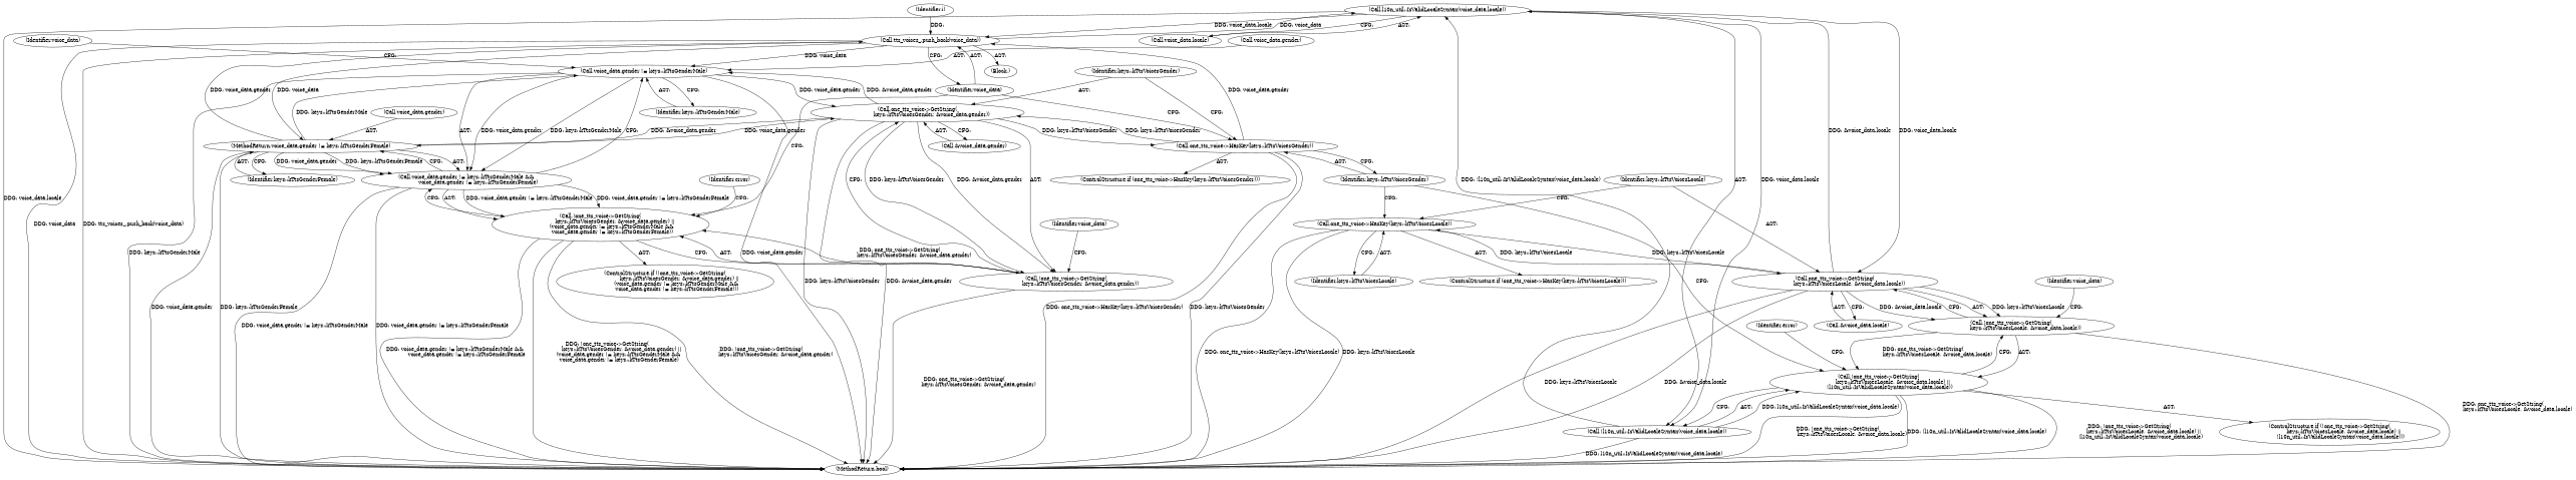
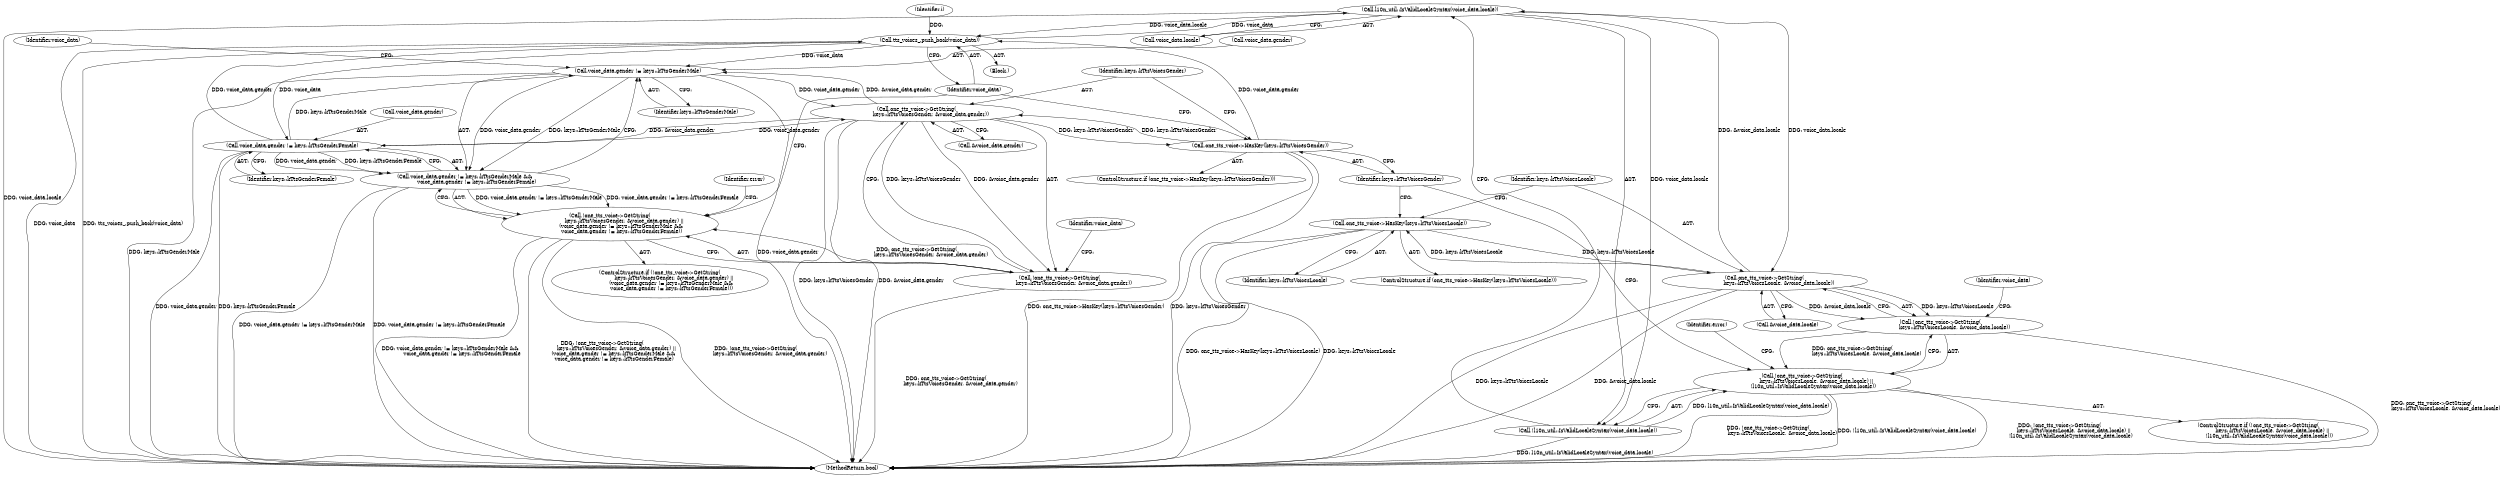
  digraph {
    fontname="DejaVu Serif"
    node [fontname="DejaVu Serif"]
    edge [fontname="DejaVu Serif"]
    n1 [label="(Call,l10n_util::IsValidLocaleSyntax(voice_data.locale))"]
    n2 [label="(Call,tts_voices_.push_back(voice_data))"]
    n3 [label="(Call,one_tts_voice->GetString(\n                  keys::kTtsVoicesLocale, &voice_data.locale))"]
    n4 [label="(Call,!l10n_util::IsValidLocaleSyntax(voice_data.locale))"]
    n5 [label="(Call,voice_data.locale)"]
    n6 [label="(MethodReturn,bool)"]
    n7 [label="(Call,voice_data.gender != keys::kTtsGenderMale)"]
-   n8 [label="(MethodReturn,voice_data.gender != keys::kTtsGenderFemale)"]
+   n8 [label="(Call,voice_data.gender != keys::kTtsGenderFemale)"]
    n9 [label="(Identifier,voice_data)"]
    n10 [label="(Block,)"]
    n11 [label="(Call,one_tts_voice->HasKey(keys::kTtsVoicesLocale))"]
    n12 [label="(Call,!one_tts_voice->GetString(\n                  keys::kTtsVoicesLocale, &voice_data.locale))"]
    n13 [label="(Call,&voice_data.locale)"]
    n14 [label="(Call,!one_tts_voice->GetString(\n                  keys::kTtsVoicesLocale, &voice_data.locale) ||\n              !l10n_util::IsValidLocaleSyntax(voice_data.locale))"]
    n15 [label="(Call,one_tts_voice->GetString(\n                  keys::kTtsVoicesGender, &voice_data.gender))"]
    n16 [label="(Call,voice_data.gender != keys::kTtsGenderMale &&\n               voice_data.gender != keys::kTtsGenderFemale)"]
    n17 [label="(Identifier,keys::kTtsGenderMale)"]
    n18 [label="(Identifier,keys::kTtsGenderFemale)"]
    n19 [label="(Call,one_tts_voice->HasKey(keys::kTtsVoicesGender))"]
    n20 [label="(Call,!one_tts_voice->GetString(\n                  keys::kTtsVoicesGender, &voice_data.gender) ||\n              (voice_data.gender != keys::kTtsGenderMale &&\n               voice_data.gender != keys::kTtsGenderFemale))"]
    n21 [label="(Call,!one_tts_voice->GetString(\n                  keys::kTtsVoicesGender, &voice_data.gender))"]
    n22 [label="(Call,&voice_data.gender)"]
    n23 [label="(Identifier,keys::kTtsVoicesGender)"]
    n24 [label="(ControlStructure,if (one_tts_voice->HasKey(keys::kTtsVoicesGender)))"]
    n25 [label="(Identifier,keys::kTtsVoicesLocale)"]
    n26 [label="(ControlStructure,if (one_tts_voice->HasKey(keys::kTtsVoicesLocale)))"]
    n27 [label="(ControlStructure,if (!one_tts_voice->GetString(\n                  keys::kTtsVoicesLocale, &voice_data.locale) ||\n              !l10n_util::IsValidLocaleSyntax(voice_data.locale)))"]
    n28 [label="(ControlStructure,if (!one_tts_voice->GetString(\n                  keys::kTtsVoicesGender, &voice_data.gender) ||\n              (voice_data.gender != keys::kTtsGenderMale &&\n               voice_data.gender != keys::kTtsGenderFemale)))"]
    n29 [label="(Identifier,error)"]
    n30 [label="(Identifier,keys::kTtsVoicesGender)"]
    n31 [label="(Call,voice_data.gender)"]
    n32 [label="(Identifier,i)"]
    n33 [label="(Identifier,voice_data)"]
    n34 [label="(Identifier,error)"]
    n35 [label="(Call,voice_data.gender)"]
    n36 [label="(Identifier,voice_data)"]
    n37 [label="(Identifier,voice_data)"]
    n38 [label="(Identifier,keys::kTtsVoicesLocale)"]
    n1 -> n2 [label="DDG: voice_data.locale"]
    n1 -> n3 [label="DDG: voice_data.locale"]
    n1 -> n4 [label="AST: "]
    n1 -> n4 [label="DDG: voice_data.locale"]
    n1 -> n5 [label="CFG: "]
    n1 -> n6 [label="DDG: voice_data.locale"]
    n2 -> n1 [label="DDG: voice_data"]
    n2 -> n6 [label="DDG: voice_data"]
    n2 -> n6 [label="DDG: tts_voices_.push_back(voice_data)"]
    n2 -> n7 [label="DDG: voice_data"]
    n2 -> n8 [label="DDG: voice_data"]
    n2 -> n9 [label="CFG: "]
    n2 -> n10 [label="AST: "]
    n3 -> n1 [label="DDG: &voice_data.locale"]
    n3 -> n6 [label="DDG: keys::kTtsVoicesLocale"]
    n3 -> n6 [label="DDG: &voice_data.locale"]
    n3 -> n11 [label="DDG: keys::kTtsVoicesLocale"]
    n3 -> n12 [label="AST: "]
    n3 -> n12 [label="DDG: keys::kTtsVoicesLocale"]
    n3 -> n12 [label="DDG: &voice_data.locale"]
    n3 -> n13 [label="CFG: "]
-   n4 -> n1 [label="DDG: !l10n_util::IsValidLocaleSyntax(voice_data.locale)"]
+   n4 -> n1 [label="CFG: "]
    n4 -> n6 [label="DDG: l10n_util::IsValidLocaleSyntax(voice_data.locale)"]
    n4 -> n14 [label="AST: "]
    n4 -> n14 [label="DDG: l10n_util::IsValidLocaleSyntax(voice_data.locale)"]
    n5 -> n1 [label="AST: "]
    n7 -> n6 [label="DDG: keys::kTtsGenderMale"]
    n7 -> n6 [label="DDG: voice_data.gender"]
    n7 -> n15 [label="DDG: voice_data.gender"]
    n7 -> n16 [label="AST: "]
    n7 -> n16 [label="DDG: voice_data.gender"]
    n7 -> n16 [label="DDG: keys::kTtsGenderMale"]
    n7 -> n17 [label="CFG: "]
    n8 -> n2 [label="DDG: voice_data.gender"]
    n8 -> n6 [label="DDG: keys::kTtsGenderFemale"]
    n8 -> n6 [label="DDG: voice_data.gender"]
    n8 -> n7 [label="DDG: keys::kTtsGenderMale"]
    n8 -> n15 [label="DDG: voice_data.gender"]
    n8 -> n16 [label="AST: "]
    n8 -> n16 [label="DDG: voice_data.gender"]
    n8 -> n16 [label="DDG: keys::kTtsGenderFemale"]
    n8 -> n18 [label="CFG: "]
    n9 -> n2 [label="AST: "]
    n9 -> n19 [label="CFG: "]
    n9 -> n20 [label="CFG: "]
    n11 -> n3 [label="DDG: keys::kTtsVoicesLocale"]
    n11 -> n6 [label="DDG: one_tts_voice->HasKey(keys::kTtsVoicesLocale)"]
    n11 -> n6 [label="DDG: keys::kTtsVoicesLocale"]
    n11 -> n25 [label="CFG: "]
    n11 -> n26 [label="AST: "]
    n12 -> n3 [label="CFG: "]
    n12 -> n6 [label="DDG: one_tts_voice->GetString(\n                  keys::kTtsVoicesLocale, &voice_data.locale)"]
    n12 -> n14 [label="AST: "]
    n12 -> n14 [label="DDG: one_tts_voice->GetString(\n                  keys::kTtsVoicesLocale, &voice_data.locale)"]
    n13 -> n3 [label="AST: "]
    n14 -> n4 [label="CFG: "]
    n14 -> n6 [label="DDG: !one_tts_voice->GetString(\n                  keys::kTtsVoicesLocale, &voice_data.locale)"]
    n14 -> n6 [label="DDG: !l10n_util::IsValidLocaleSyntax(voice_data.locale)"]
    n14 -> n6 [label="DDG: !one_tts_voice->GetString(\n                  keys::kTtsVoicesLocale, &voice_data.locale) ||\n              !l10n_util::IsValidLocaleSyntax(voice_data.locale)"]
    n14 -> n12 [label="CFG: "]
    n14 -> n27 [label="AST: "]
    n15 -> n6 [label="DDG: keys::kTtsVoicesGender"]
    n15 -> n6 [label="DDG: &voice_data.gender"]
    n15 -> n7 [label="DDG: &voice_data.gender"]
    n15 -> n8 [label="DDG: &voice_data.gender"]
    n15 -> n19 [label="DDG: keys::kTtsVoicesGender"]
    n15 -> n21 [label="AST: "]
    n15 -> n21 [label="DDG: keys::kTtsVoicesGender"]
    n15 -> n21 [label="DDG: &voice_data.gender"]
    n15 -> n22 [label="CFG: "]
    n16 -> n6 [label="DDG: voice_data.gender != keys::kTtsGenderMale"]
    n16 -> n6 [label="DDG: voice_data.gender != keys::kTtsGenderFemale"]
    n16 -> n7 [label="CFG: "]
    n16 -> n8 [label="CFG: "]
    n16 -> n20 [label="AST: "]
    n16 -> n20 [label="DDG: voice_data.gender != keys::kTtsGenderMale"]
    n16 -> n20 [label="DDG: voice_data.gender != keys::kTtsGenderFemale"]
    n17 -> n7 [label="AST: "]
    n18 -> n8 [label="AST: "]
    n19 -> n2 [label="DDG: voice_data.gender"]
    n19 -> n6 [label="DDG: one_tts_voice->HasKey(keys::kTtsVoicesGender)"]
    n19 -> n6 [label="DDG: keys::kTtsVoicesGender"]
    n19 -> n15 [label="DDG: keys::kTtsVoicesGender"]
    n19 -> n23 [label="CFG: "]
    n19 -> n24 [label="AST: "]
    n20 -> n6 [label="DDG: !one_tts_voice->GetString(\n                  keys::kTtsVoicesGender, &voice_data.gender)"]
    n20 -> n6 [label="DDG: voice_data.gender != keys::kTtsGenderMale &&\n               voice_data.gender != keys::kTtsGenderFemale"]
    n20 -> n6 [label="DDG: !one_tts_voice->GetString(\n                  keys::kTtsVoicesGender, &voice_data.gender) ||\n              (voice_data.gender != keys::kTtsGenderMale &&\n               voice_data.gender != keys::kTtsGenderFemale)"]
    n20 -> n16 [label="CFG: "]
    n20 -> n21 [label="CFG: "]
    n20 -> n28 [label="AST: "]
    n21 -> n6 [label="DDG: one_tts_voice->GetString(\n                  keys::kTtsVoicesGender, &voice_data.gender)"]
    n21 -> n15 [label="CFG: "]
    n21 -> n20 [label="AST: "]
    n21 -> n20 [label="DDG: one_tts_voice->GetString(\n                  keys::kTtsVoicesGender, &voice_data.gender)"]
    n22 -> n15 [label="AST: "]
    n23 -> n11 [label="CFG: "]
    n23 -> n14 [label="CFG: "]
    n23 -> n19 [label="AST: "]
    n25 -> n11 [label="AST: "]
    n29 -> n14 [label="CFG: "]
    n30 -> n15 [label="AST: "]
    n30 -> n19 [label="CFG: "]
    n31 -> n7 [label="AST: "]
    n32 -> n2 [label="DDG: "]
    n33 -> n7 [label="CFG: "]
    n34 -> n20 [label="CFG: "]
    n35 -> n8 [label="AST: "]
    n36 -> n21 [label="CFG: "]
    n37 -> n12 [label="CFG: "]
    n38 -> n3 [label="AST: "]
    n38 -> n11 [label="CFG: "]
  }
